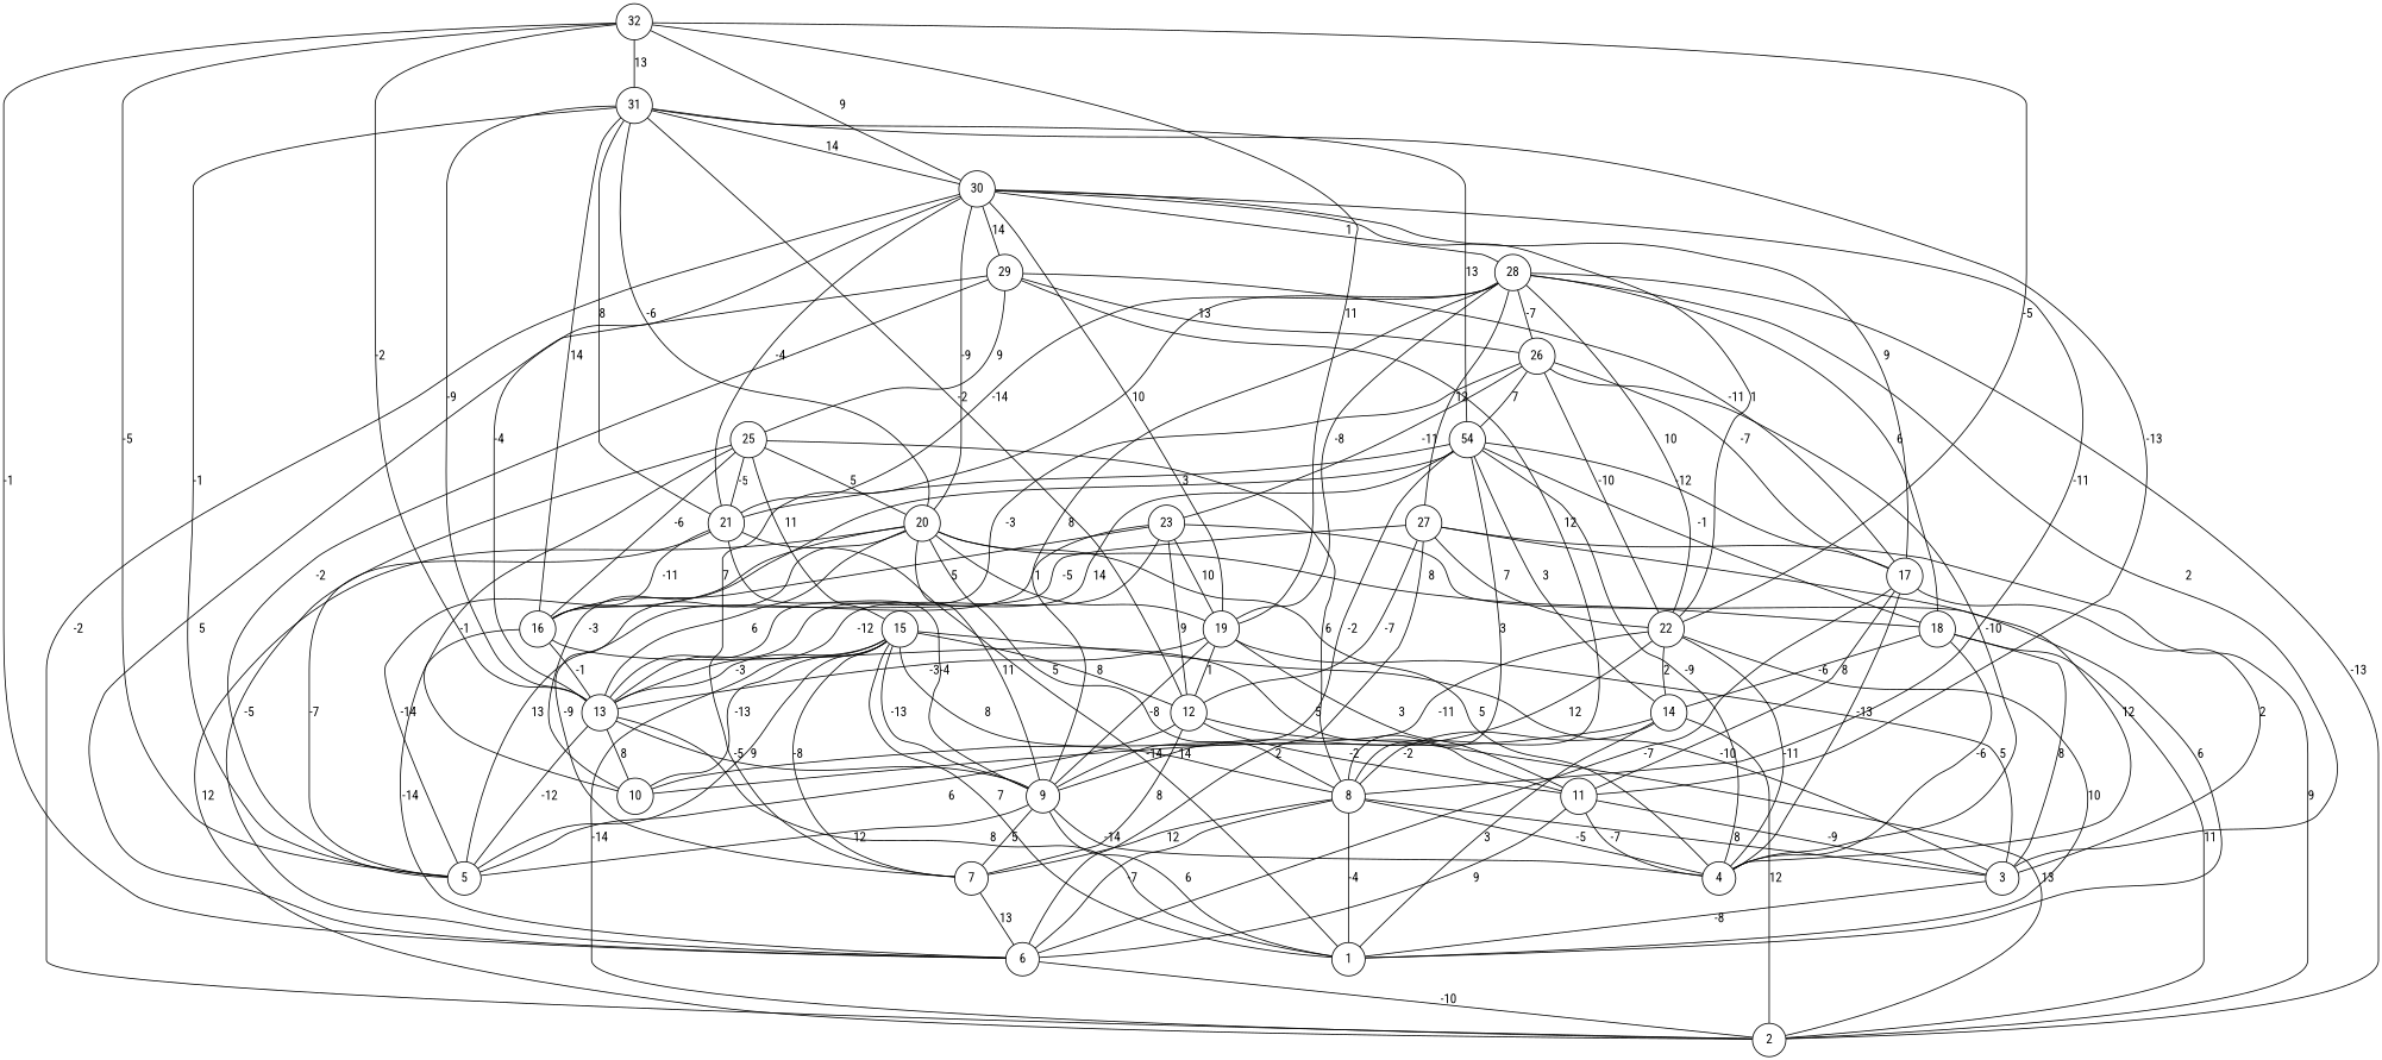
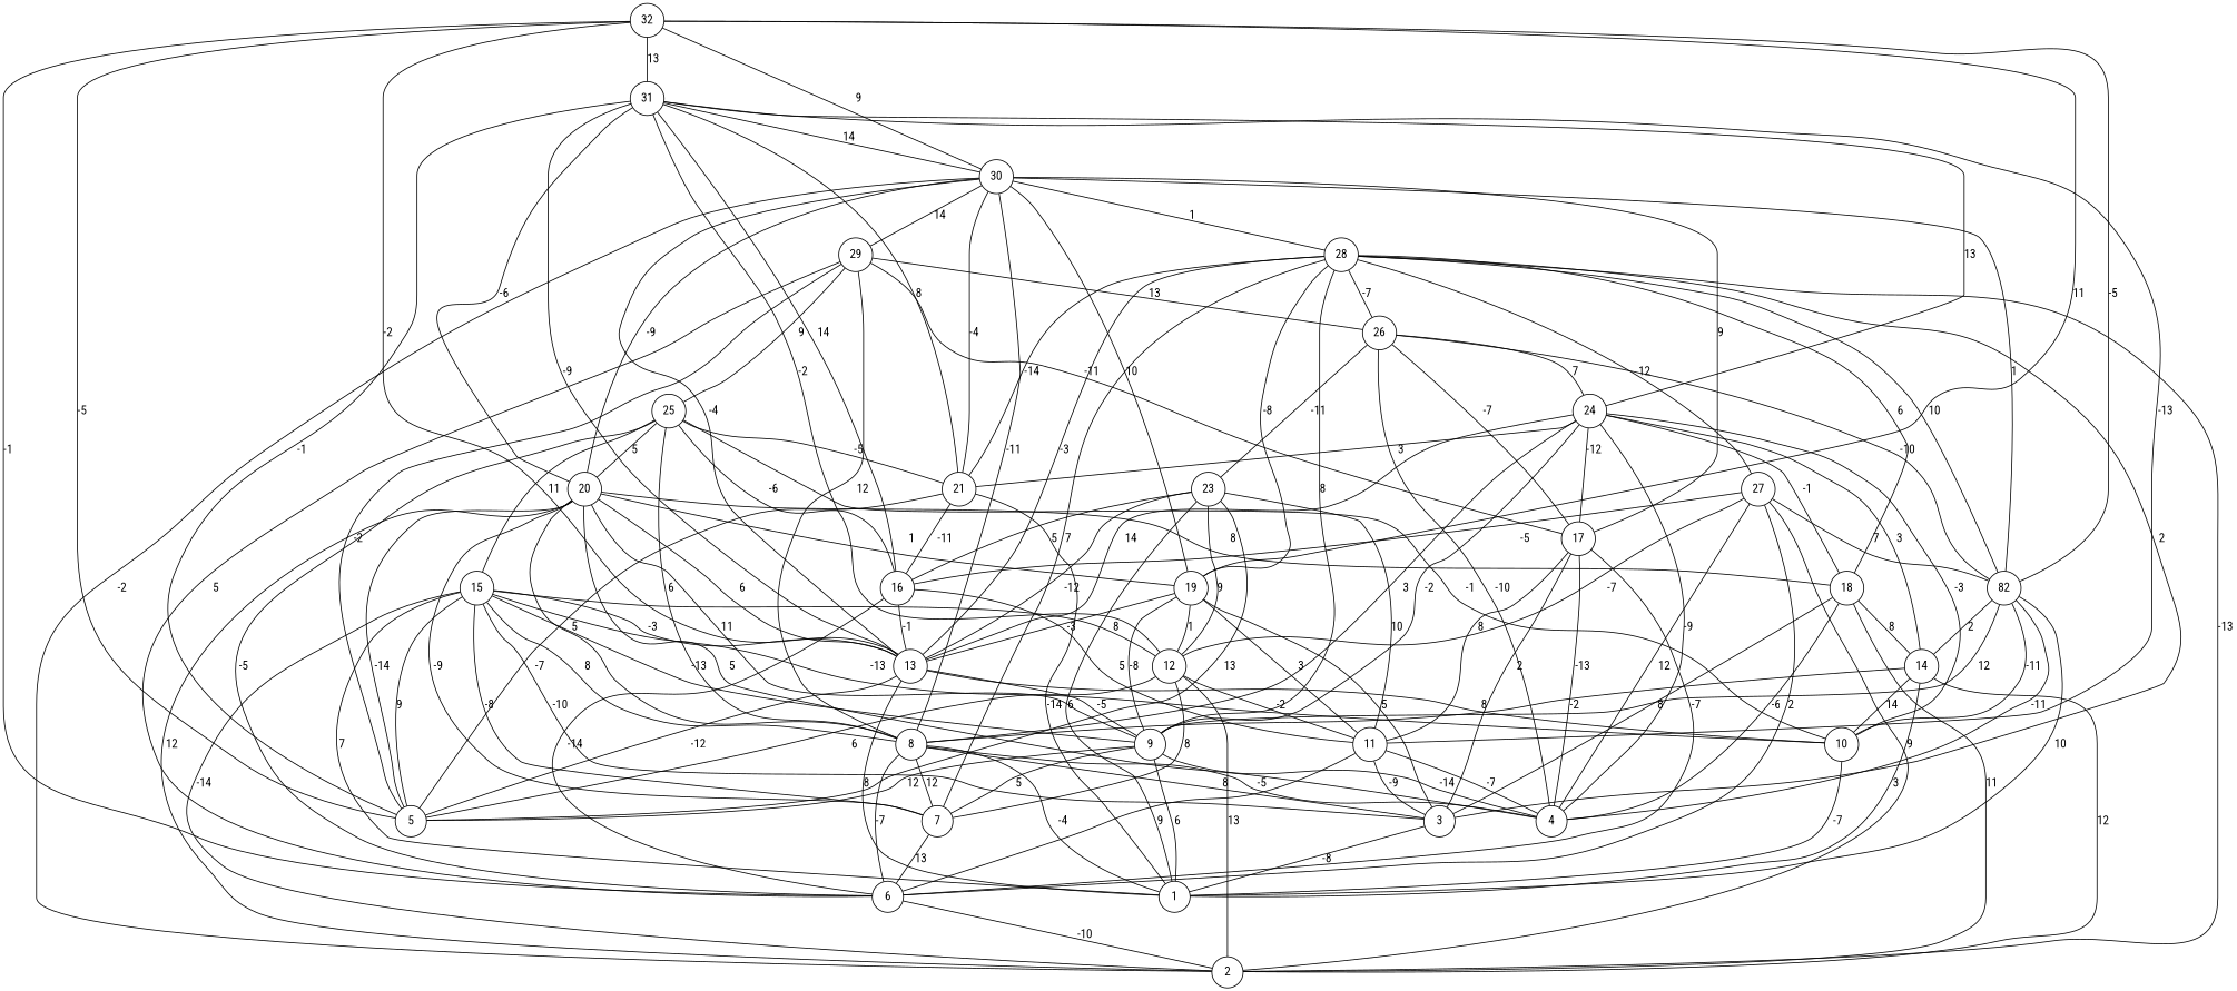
  graph {
    fontname="Roboto Condensed"
    node [fontname="Roboto Condensed" shape=circle]
    edge [fontname="Roboto Condensed"]
    32
    5
    6
    13
    19
-   22
+   22 [label=82]
    30
    31
    2
    9
    10
    1
    11
    12
    3
    4
    14
    20
    21
    8
    17
    29
    28
-   24 [label=54]
+   24
    16
    7
    18
    25
    26
    15
    23
    27
    32 -- 5 [label=-5]
    32 -- 6 [label=-1]
    32 -- 13 [label=-2]
    32 -- 19 [label=11]
    32 -- 22 [label=-5]
    32 -- 30 [label=9]
    32 -- 31 [label=13]
    6 -- 2 [label=-10]
    13 -- 5 [label=-12]
    13 -- 9 [label=-5]
    13 -- 10 [label=8]
    13 -- 1 [label=8]
    19 -- 13 [label=-3]
    19 -- 9 [label=-8]
    19 -- 11 [label=3]
    19 -- 12 [label=1]
    19 -- 3 [label=5]
    22 -- 9 [label=12]
    22 -- 10 [label=-11]
    22 -- 1 [label=10]
    22 -- 4 [label=-11]
    22 -- 14 [label=2]
    30 -- 13 [label=-4]
    30 -- 19 [label=10]
    30 -- 22 [label=1]
    30 -- 2 [label=-2]
    30 -- 20 [label=-9]
    30 -- 21 [label=-4]
    30 -- 8 [label=-11]
    30 -- 17 [label=9]
    30 -- 29 [label=14]
    30 -- 28 [label=1]
    31 -- 5 [label=-1]
    31 -- 13 [label=-9]
    31 -- 30 [label=14]
    31 -- 11 [label=-13]
    31 -- 12 [label=-2]
    31 -- 20 [label=-6]
    31 -- 21 [label=8]
    31 -- 24 [label=13]
    31 -- 16 [label=14]
    9 -- 5 [label=12]
    9 -- 1 [label=6]
    9 -- 4 [label=-14]
    9 -- 7 [label=5]
+   10 -- 1 [label=-7]
    11 -- 6 [label=9]
    11 -- 3 [label=-9]
    11 -- 4 [label=-7]
    12 -- 5 [label=6]
    12 -- 2 [label=13]
    12 -- 11 [label=-2]
    12 -- 7 [label=8]
    3 -- 1 [label=-8]
    14 -- 2 [label=12]
    14 -- 10 [label=14]
    14 -- 1 [label=3]
    14 -- 8 [label=-2]
    20 -- 5 [label=-14]
    20 -- 13 [label=6]
    20 -- 19 [label=1]
    20 -- 2 [label=12]
    20 -- 9 [label=11]
    20 -- 4 [label=5]
    20 -- 8 [label=5]
    20 -- 7 [label=-9]
    20 -- 18 [label=8]
    21 -- 5 [label=-7]
-   21 -- 9 [label=-4]
    21 -- 1 [label=-14]
    21 -- 16 [label=-11]
    8 -- 6 [label=-7]
    8 -- 1 [label=-4]
    8 -- 3 [label=8]
    8 -- 4 [label=-5]
    8 -- 7 [label=12]
    17 -- 6 [label=-7]
    17 -- 11 [label=8]
    17 -- 3 [label=2]
    17 -- 4 [label=-13]
    29 -- 5 [label=-2]
    29 -- 6 [label=5]
    29 -- 8 [label=12]
    29 -- 17 [label=-11]
    29 -- 25 [label=9]
    29 -- 26 [label=13]
    28 -- 19 [label=-8]
    28 -- 22 [label=10]
    28 -- 2 [label=-13]
    28 -- 9 [label=8]
    28 -- 3 [label=2]
    28 -- 21 [label=-14]
    28 -- 7 [label=7]
    28 -- 18 [label=6]
    28 -- 26 [label=-7]
    28 -- 27 [label=12]
    24 -- 13 [label=14]
    24 -- 9 [label=-2]
    24 -- 10 [label=-3]
    24 -- 4 [label=-9]
    24 -- 14 [label=3]
    24 -- 21 [label=3]
    24 -- 8 [label=3]
    24 -- 17 [label=-12]
    24 -- 18 [label=-1]
    16 -- 6 [label=-14]
    16 -- 13 [label=-1]
    16 -- 11 [label=5]
    7 -- 6 [label=13]
    18 -- 2 [label=11]
    18 -- 3 [label=8]
    18 -- 4 [label=-6]
-   18 -- 14 [label=-6]
+   18 -- 14 [label=8]
    25 -- 6 [label=-5]
    25 -- 10 [label=-1]
    25 -- 20 [label=5]
    25 -- 21 [label=-5]
    25 -- 8 [label=6]
    25 -- 16 [label=-6]
    25 -- 15 [label=11]
-   26 -- 13 [label=-3]
+   28 -- 13 [label=-3]
    26 -- 22 [label=-10]
    26 -- 4 [label=-10]
    26 -- 17 [label=-7]
    26 -- 24 [label=7]
    26 -- 23 [label=-11]
    15 -- 5 [label=9]
    15 -- 13 [label=-3]
    15 -- 2 [label=-14]
    15 -- 9 [label=-13]
    15 -- 10 [label=-13]
    15 -- 1 [label=7]
    15 -- 12 [label=8]
    15 -- 3 [label=-10]
    15 -- 8 [label=8]
    15 -- 7 [label=-8]
    23 -- 5 [label=13]
    23 -- 13 [label=-12]
    23 -- 1 [label=6]
-   23 -- 19 [label=10]
+   23 -- 11 [label=10]
    23 -- 12 [label=9]
    23 -- 16 [label=5]
    27 -- 6 [label=2]
    27 -- 22 [label=7]
    27 -- 2 [label=9]
    27 -- 12 [label=-7]
    27 -- 4 [label=12]
    27 -- 16 [label=-5]
  }
